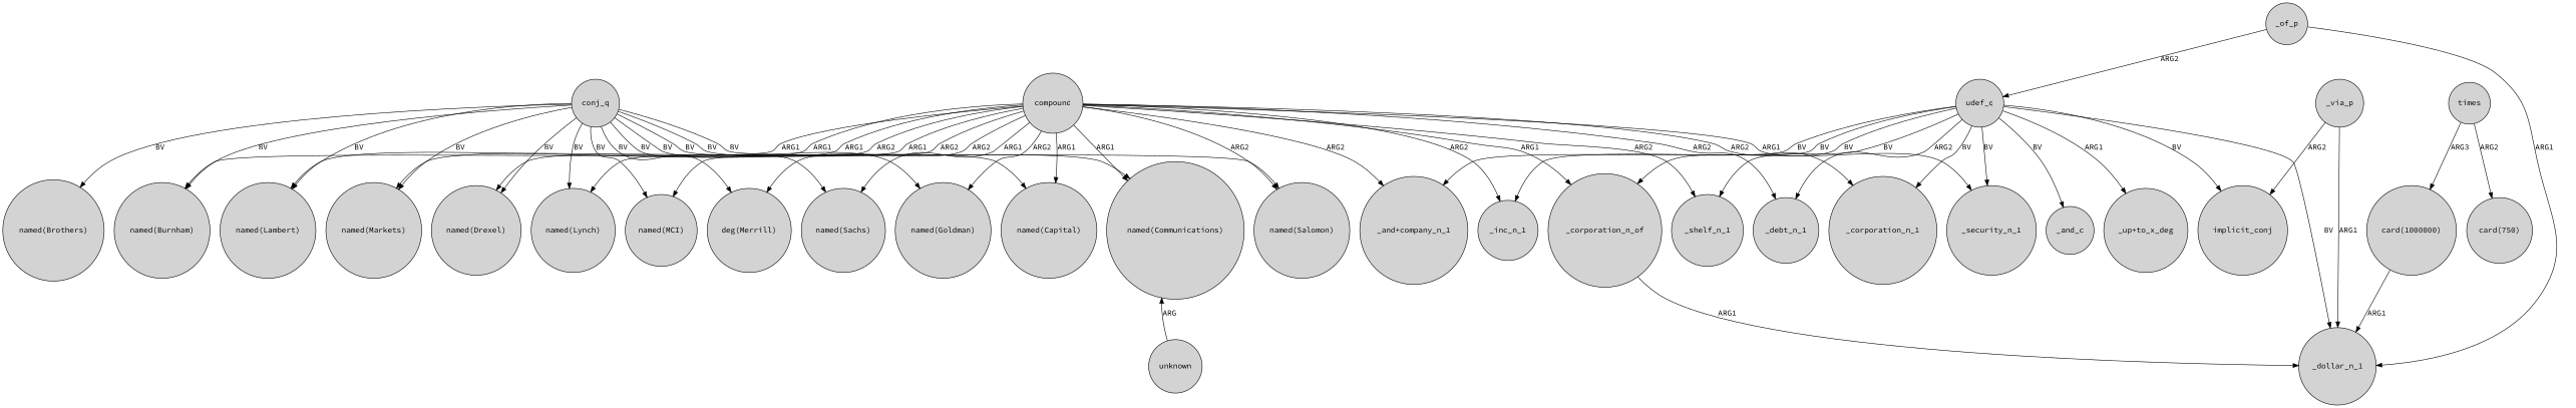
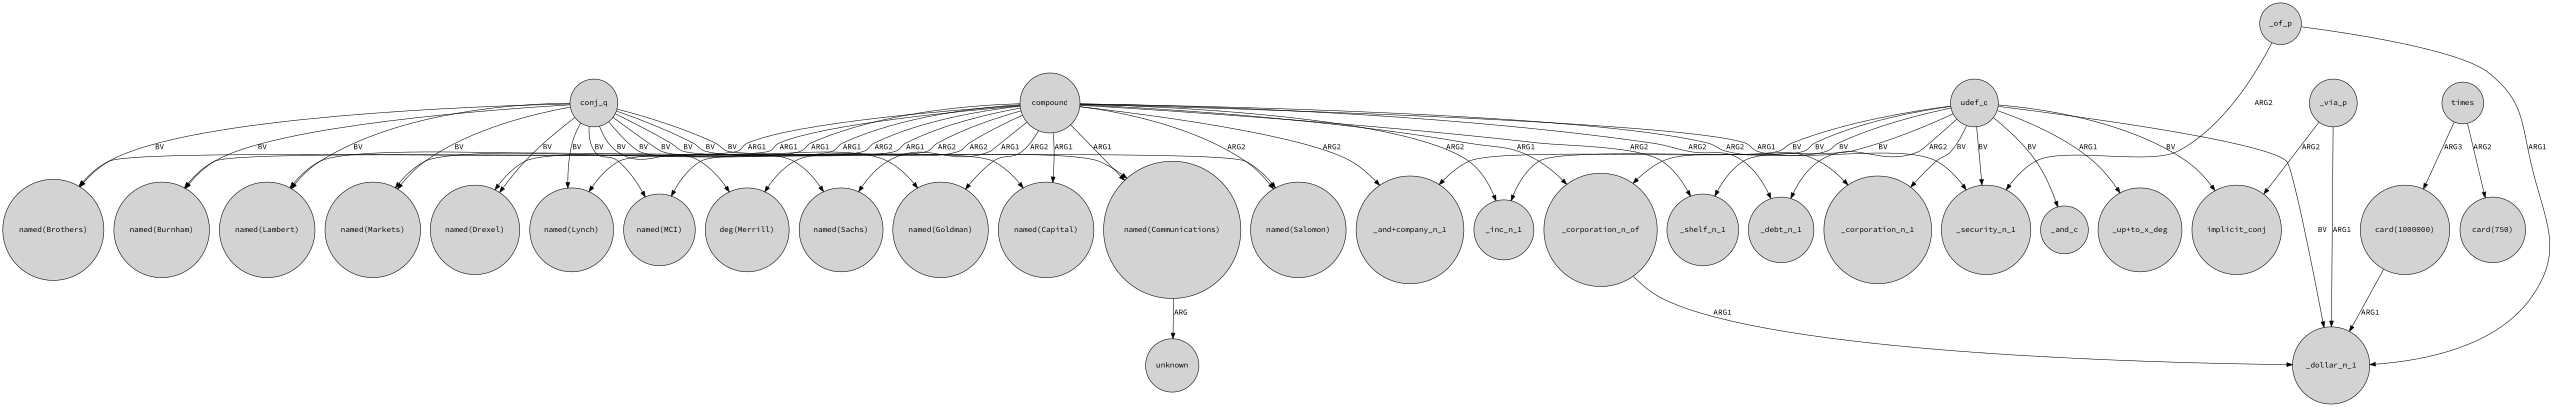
  digraph {
    fontname="Source Code Pro"
    node [fontname="Source Code Pro" shape=circle style=filled]
    edge [fontname="Source Code Pro"]
    "card(1000000)"
    _dollar_n_1
    unknown
    "named(Communications)"
    compound
    "named(Lynch)"
    _inc_n_1
    "named(Capital)"
    _shelf_n_1
    _debt_n_1
    "named(Brothers)"
    "named(Lambert)"
    "named(Drexel)"
    _corporation_n_1
    "named(Sachs)"
    "named(MCI)"
    n17 [label="deg(Merrill)"]
    _security_n_1
    "named(Goldman)"
    n20 [label=_corporation_n_of]
    "_and+company_n_1"
    "named(Salomon)"
    "named(Burnham)"
    "named(Markets)"
    udef_q
    implicit_conj
    _and_c
    "_up+to_x_deg"
    n29 [label=conj_q]
    _of_p
    times
    "card(750)"
    _via_p
    "card(1000000)" -> _dollar_n_1 [label=ARG1]
-   unknown -> "named(Communications)" [label=ARG]
+   "named(Communications)" -> unknown [label=ARG]
    compound -> "named(Communications)" [label=ARG1]
    compound -> "named(Lynch)" [label=ARG1]
    compound -> _inc_n_1 [label=ARG2]
    compound -> "named(Capital)" [label=ARG1]
    compound -> _shelf_n_1 [label=ARG2]
    compound -> _debt_n_1 [label=ARG2]
+   compound -> "named(Brothers)" [label=ARG1]
    compound -> "named(Lambert)" [label=ARG1]
    compound -> "named(Drexel)" [label=ARG2]
    compound -> _corporation_n_1 [label=ARG2]
    compound -> "named(Sachs)" [label=ARG1]
    compound -> "named(MCI)" [label=ARG2]
    compound -> n17 [label=ARG2]
    compound -> _security_n_1 [label=ARG1]
    compound -> "named(Goldman)" [label=ARG2]
    compound -> n20 [label=ARG1]
    compound -> "_and+company_n_1" [label=ARG2]
    compound -> "named(Salomon)" [label=ARG2]
    compound -> "named(Burnham)" [label=ARG1]
    compound -> "named(Markets)" [label=ARG1]
    n20 -> _dollar_n_1 [label=ARG1]
    udef_q -> _dollar_n_1 [label=BV]
    udef_q -> _inc_n_1 [label=BV]
    udef_q -> _shelf_n_1 [label=BV]
    udef_q -> _debt_n_1 [label=ARG2]
    udef_q -> _corporation_n_1 [label=BV]
    udef_q -> _security_n_1 [label=BV]
    udef_q -> n20 [label=BV]
    udef_q -> "_and+company_n_1" [label=BV]
    udef_q -> implicit_conj [label=BV]
    udef_q -> _and_c [label=BV]
    udef_q -> "_up+to_x_deg" [label=ARG1]
    n29 -> "named(Communications)" [label=BV]
    n29 -> "named(Lynch)" [label=BV]
    n29 -> "named(Capital)" [label=BV]
    n29 -> "named(Brothers)" [label=BV]
    n29 -> "named(Lambert)" [label=BV]
    n29 -> "named(Drexel)" [label=BV]
    n29 -> "named(Sachs)" [label=BV]
    n29 -> "named(MCI)" [label=BV]
    n29 -> n17 [label=BV]
    n29 -> "named(Goldman)" [label=BV]
    n29 -> "named(Salomon)" [label=BV]
    n29 -> "named(Burnham)" [label=BV]
    n29 -> "named(Markets)" [label=BV]
    _of_p -> _dollar_n_1 [label=ARG1]
-   _of_p -> udef_q [label=ARG2]
+   _of_p -> _security_n_1 [label=ARG2]
    times -> "card(1000000)" [label=ARG3]
    times -> "card(750)" [label=ARG2]
    _via_p -> _dollar_n_1 [label=ARG1]
    _via_p -> implicit_conj [label=ARG2]
  }
